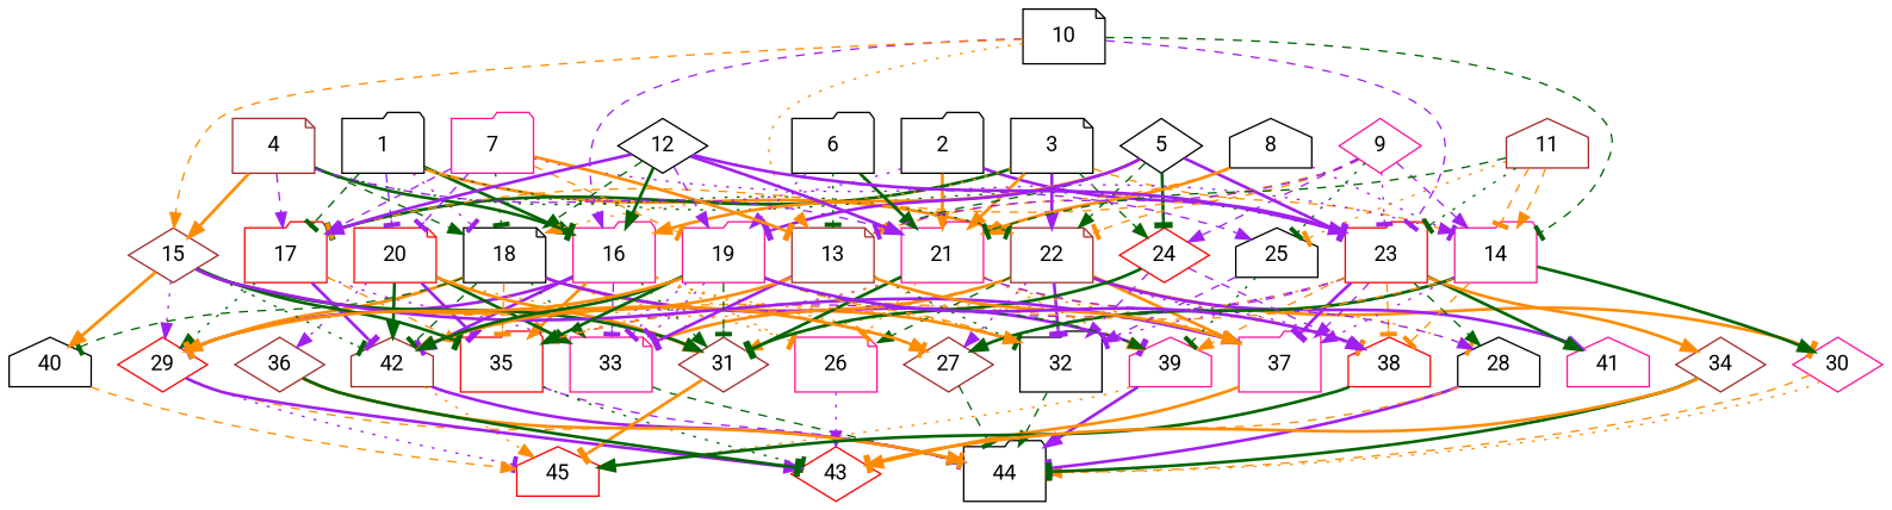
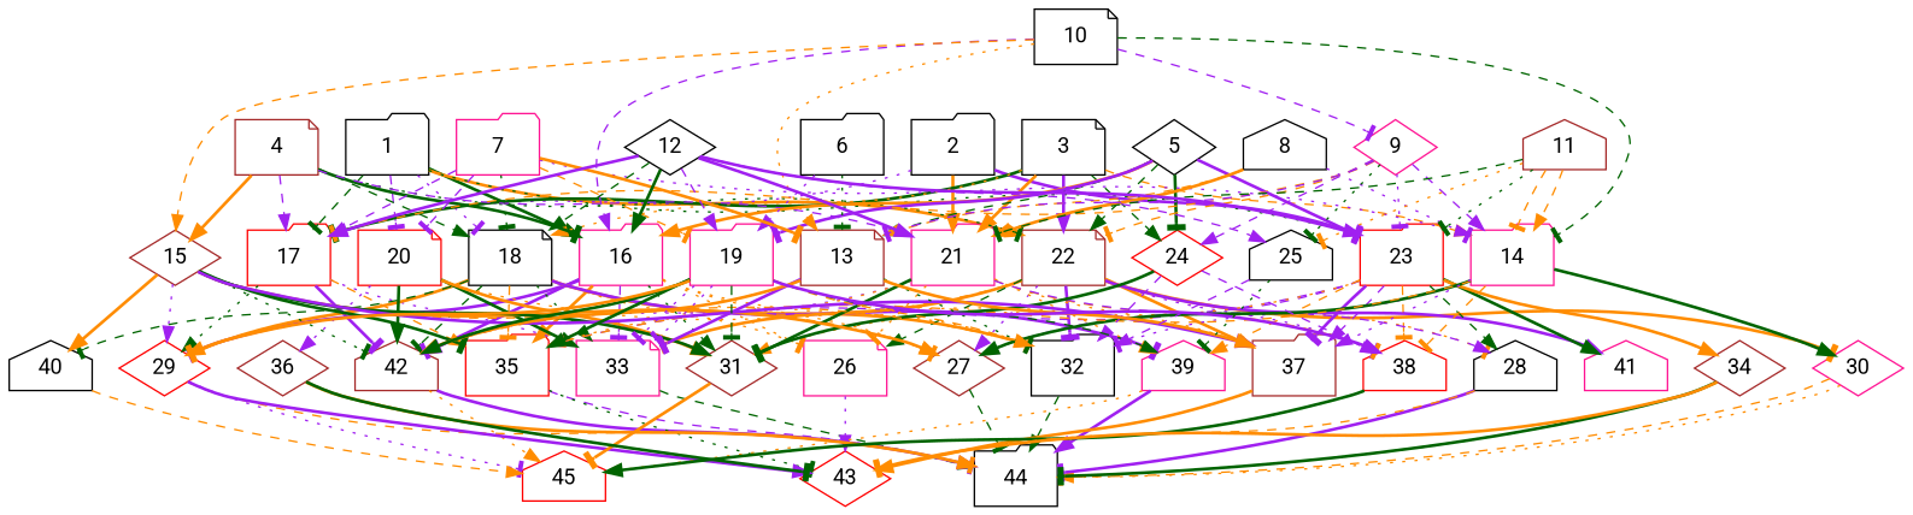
  digraph {
    fontname=Roboto
    node [alpha=0.18 color=black fontname=Roboto shape=folder]
    edge [arrowhead=normal color=darkorange fontname=Roboto style=bold]
    1 [alpha=0.14 expect_size=35885056]
    16 [alpha=0.02 color=deeppink expect_size=25274368]
    17 [alpha=0.00 color=red expect_size=14334976]
    18 [alpha=0.14 expect_size=30408704 shape=note]
    20 [alpha=0.08 color=red expect_size=30289920 shape=note]
    22 [alpha=0.02 color=brown expect_size=32584704 shape=note]
    23 [alpha=0.17 color=red expect_size=41136128]
    32 [expect_size=10064896]
    33 [alpha=0.14 color=deeppink expect_size=15686656 shape=note]
    42 [alpha=0.01 color=brown expect_size=38666240 shape=house]
    27 [alpha=0.05 color=brown expect_size=33710080 shape=diamond]
    35 [alpha=0.11 color=red expect_size=20194304]
    29 [alpha=0.13 color=red expect_size=18988032 shape=diamond]
    31 [alpha=0.03 color=brown expect_size=28952576 shape=diamond]
    26 [alpha=0.01 color=deeppink expect_size=28903424 shape=note]
    40 [alpha=0.05 expect_size=47757312 shape=house]
    39 [alpha=0.02 color=deeppink expect_size=17969152 shape=house]
-   37 [alpha=0.09 color=deeppink expect_size=39160832]
+   37 [alpha=0.09 color=brown expect_size=39160832]
    36 [color=brown expect_size=37355520 shape=diamond]
    30 [alpha=0.13 color=deeppink expect_size=10684416 shape=diamond]
    38 [alpha=0.10 color=red expect_size=51928064 shape=house]
    28 [alpha=0.06 expect_size=33731584 shape=house]
    41 [alpha=0.17 color=deeppink expect_size=31036416 shape=house]
    34 [alpha=0.13 color=brown expect_size=9379840 shape=diamond]
    44 [expect_size=20651008]
    45 [alpha=0.11 color=red expect_size=50596864 shape=house]
    43 [alpha=0.19 color=red expect_size=33789952 shape=diamond]
    2 [alpha=0.17 expect_size=19722240]
    21 [alpha=0.12 color=deeppink expect_size=26195968]
    3 [alpha=0.20 expect_size=15989760 shape=note]
    14 [alpha=0.14 color=deeppink expect_size=9403392]
    24 [alpha=0.05 color=red expect_size=5739520 shape=diamond]
    4 [color=brown expect_size=34293760 shape=note]
    15 [alpha=0.16 color=brown expect_size=5612544 shape=diamond]
    5 [alpha=0.08 expect_size=41653248 shape=diamond]
    13 [alpha=0.05 color=brown expect_size=9485312 shape=note]
    19 [alpha=0.16 color=deeppink expect_size=30851072]
    6 [alpha=0.15 expect_size=30724096]
    7 [alpha=0.07 color=deeppink expect_size=31562752]
    8 [alpha=0.00 expect_size=41923584 shape=house]
    9 [alpha=0.20 color=deeppink expect_size=21345280 shape=diamond]
    25 [alpha=0.07 expect_size=39025664 shape=house]
    10 [expect_size=36544512 shape=note]
    11 [alpha=0.03 color=brown expect_size=28914688 shape=house]
    12 [alpha=0.04 expect_size=15572992 shape=diamond]
    1 -> 16 [color=darkgreen]
    1 -> 17 [arrowhead=tee color=darkgreen style=dashed]
    1 -> 18 [arrowhead=tee color=purple style=dotted]
    1 -> 20 [arrowhead=tee color=purple style=dashed]
    1 -> 22
    1 -> 23 [color=darkgreen style=dotted]
    16 -> 32 [arrowhead=tee style=dotted]
    16 -> 33 [arrowhead=tee color=purple style=dashed]
    16 -> 42 [color=purple]
    16 -> 27 [arrowhead=tee style=dotted]
    16 -> 35
    16 -> 29 [arrowhead=tee color=purple]
    16 -> 31 [color=darkgreen style=dotted]
    16 -> 26 [arrowhead=tee style=dotted]
    17 -> 33 [color=purple style=dotted]
    17 -> 42 [arrowhead=tee color=purple]
    17 -> 35 [style=dashed]
    17 -> 29 [color=darkgreen style=dotted]
    18 -> 32
    18 -> 33 [color=darkgreen style=dotted]
    18 -> 42 [arrowhead=tee color=darkgreen style=dashed]
    18 -> 27 [style=dashed]
    18 -> 35 [arrowhead=tee style=dashed]
    18 -> 29 [arrowhead=tee]
    18 -> 26 [arrowhead=tee style=dotted]
    18 -> 40 [arrowhead=tee color=darkgreen style=dashed]
    18 -> 39 [arrowhead=tee color=purple]
    20 -> 33 [color=darkgreen]
    20 -> 42 [color=darkgreen]
-   20 -> 35 [arrowhead=tee color=purple]
    20 -> 31
    20 -> 37 [style=dotted]
    20 -> 36 [color=purple style=dotted]
    22 -> 32 [arrowhead=tee color=purple]
    22 -> 33 [arrowhead=tee]
    22 -> 42 [style=dashed]
    22 -> 27 [color=purple style=dotted]
    22 -> 26 [color=darkgreen style=dashed]
    22 -> 37
    22 -> 30 [arrowhead=tee]
    22 -> 38 [arrowhead=tee color=purple style=dotted]
    22 -> 28 [arrowhead=tee style=dotted]
    22 -> 41 [color=purple]
    23 -> 27 [color=purple style=dashed]
    23 -> 35 [color=purple style=dashed]
    23 -> 31 [style=dotted]
    23 -> 39 [style=dashed]
    23 -> 37 [arrowhead=tee color=purple]
    23 -> 37 [color=purple style=dashed]
    23 -> 38 [arrowhead=tee style=dashed]
    23 -> 28 [color=darkgreen style=dashed]
    23 -> 41 [color=darkgreen]
    23 -> 34
    32 -> 44 [color=darkgreen style=dashed]
    33 -> 44 [color=darkgreen style=dashed]
    42 -> 44 [color=purple]
    42 -> 45 [style=dotted]
    27 -> 44 [arrowhead=tee color=darkgreen style=dashed]
    35 -> 44 [arrowhead=tee color=purple style=dashed]
    35 -> 43 [arrowhead=tee color=darkgreen style=dotted]
    29 -> 44 [arrowhead=tee style=dashed]
    29 -> 45 [arrowhead=tee color=purple style=dotted]
    29 -> 43 [color=purple]
    31 -> 45 [arrowhead=tee]
    26 -> 43 [color=purple style=dotted]
    40 -> 45 [style=dashed]
    39 -> 44 [color=purple]
    39 -> 45 [style=dotted]
    37 -> 43
    36 -> 44
    36 -> 43 [arrowhead=tee color=darkgreen]
    30 -> 44 [style=dashed]
    30 -> 44 [arrowhead=tee style=dotted]
    38 -> 45 [color=darkgreen]
    28 -> 44 [arrowhead=tee color=purple]
    28 -> 43 [arrowhead=tee style=dashed]
    34 -> 44 [arrowhead=tee color=darkgreen]
    34 -> 43 [arrowhead=tee]
    2 -> 17 [arrowhead=tee color=purple style=dotted]
    2 -> 23 [arrowhead=tee color=purple]
    2 -> 21
    21 -> 42 [arrowhead=tee color=purple style=dotted]
    21 -> 35 [style=dotted]
    21 -> 31 [arrowhead=tee color=darkgreen]
    21 -> 26 [arrowhead=tee style=dotted]
    21 -> 39 [style=dotted]
    21 -> 37 [style=dotted]
    21 -> 38 [arrowhead=tee style=dashed]
    21 -> 28 [color=purple style=dashed]
    3 -> 17 [arrowhead=tee color=darkgreen]
    3 -> 18 [style=dotted]
    3 -> 22 [color=purple]
    3 -> 21
    3 -> 14 [style=dashed]
    3 -> 24 [color=darkgreen style=dashed]
    14 -> 32 [arrowhead=tee color=purple style=dotted]
    14 -> 27 [color=darkgreen]
    14 -> 35 [style=dashed]
    14 -> 37 [color=purple style=dotted]
    14 -> 30 [color=darkgreen]
    14 -> 38 [arrowhead=tee style=dashed]
    24 -> 32 [color=purple style=dashed]
    24 -> 31 [arrowhead=tee color=darkgreen]
    24 -> 38 [color=purple style=dashed]
    4 -> 16 [arrowhead=tee color=darkgreen]
    4 -> 17 [color=purple style=dashed]
    4 -> 18 [color=darkgreen style=dashed]
    4 -> 22 [arrowhead=tee color=darkgreen style=dotted]
    4 -> 21 [color=purple style=dashed]
    4 -> 15
    15 -> 32 [style=dashed]
    15 -> 42 [arrowhead=tee color=darkgreen style=dotted]
    15 -> 27
    15 -> 35 [arrowhead=tee color=darkgreen]
    15 -> 29 [color=purple style=dotted]
    15 -> 31 [color=darkgreen]
    15 -> 40
    15 -> 37 [color=purple]
    5 -> 16
    5 -> 22 [color=darkgreen style=dashed]
    5 -> 23 [arrowhead=tee color=purple]
    5 -> 24 [arrowhead=tee color=darkgreen]
    5 -> 13 [color=darkgreen style=dashed]
    5 -> 19 [arrowhead=tee color=purple]
    13 -> 32 [arrowhead=tee color=darkgreen style=dotted]
    13 -> 33 [arrowhead=tee color=purple]
    13 -> 42
    13 -> 37
    19 -> 32 [style=dashed]
    19 -> 33 [arrowhead=tee color=purple style=dotted]
    19 -> 33 [arrowhead=tee color=purple style=dotted]
    19 -> 42 [color=darkgreen]
    19 -> 35 [color=darkgreen]
    19 -> 29
    19 -> 31 [arrowhead=tee color=darkgreen style=dashed]
    19 -> 39 [color=darkgreen style=dashed]
    19 -> 38 [color=purple]
-   6 -> 21 [color=darkgreen]
    6 -> 13 [arrowhead=tee color=darkgreen style=dotted]
    6 -> 19 [color=purple style=dotted]
    7 -> 17 [color=purple style=dashed]
    7 -> 18 [arrowhead=tee color=darkgreen style=dotted]
    7 -> 20 [arrowhead=tee color=purple style=dashed]
    7 -> 14 [color=purple style=dotted]
    7 -> 13 [arrowhead=tee]
    7 -> 19 [arrowhead=tee style=dashed]
    8 -> 21
    8 -> 14 [arrowhead=tee color=purple style=dotted]
    8 -> 13 [style=dashed]
    9 -> 17 [arrowhead=tee style=dashed]
    9 -> 22 [arrowhead=tee style=dashed]
    9 -> 23 [arrowhead=tee color=purple style=dotted]
    9 -> 14 [color=purple style=dashed]
    9 -> 24 [color=purple style=dashed]
    9 -> 13 [arrowhead=tee color=purple style=dashed]
    9 -> 25 [arrowhead=tee color=darkgreen style=dotted]
    25 -> 32 [color=purple style=dashed]
    25 -> 39 [arrowhead=tee color=darkgreen style=dotted]
    10 -> 16 [color=purple style=dashed]
-   10 -> 23 [arrowhead=tee color=purple style=dashed]
+   10 -> 9 [arrowhead=tee color=purple style=dashed]
    10 -> 14 [arrowhead=tee color=darkgreen style=dashed]
    10 -> 15 [style=dashed]
    10 -> 13 [style=dotted]
    11 -> 23 [arrowhead=tee color=darkgreen style=dotted]
    11 -> 21 [arrowhead=tee color=darkgreen style=dashed]
    11 -> 14 [arrowhead=tee style=dashed]
    11 -> 14 [style=dashed]
    11 -> 25 [arrowhead=tee style=dotted]
    12 -> 16 [color=darkgreen]
    12 -> 17 [color=purple]
    12 -> 18 [color=darkgreen style=dashed]
    12 -> 23 [color=purple]
    12 -> 21 [color=purple]
    12 -> 19 [color=purple style=dashed]
    12 -> 25 [color=purple style=dashed]
  }
